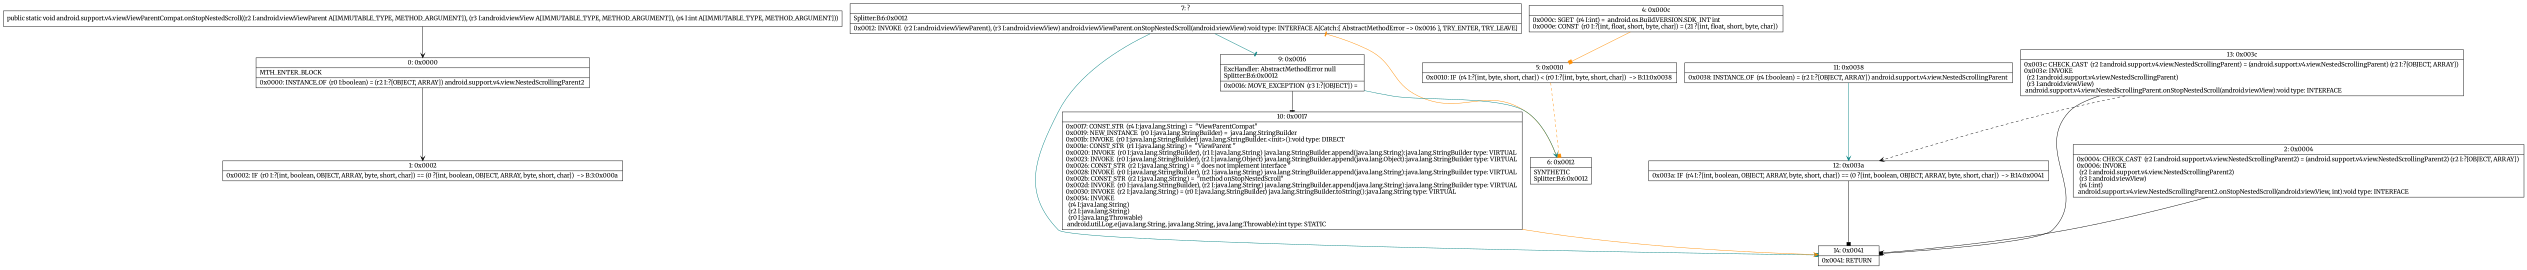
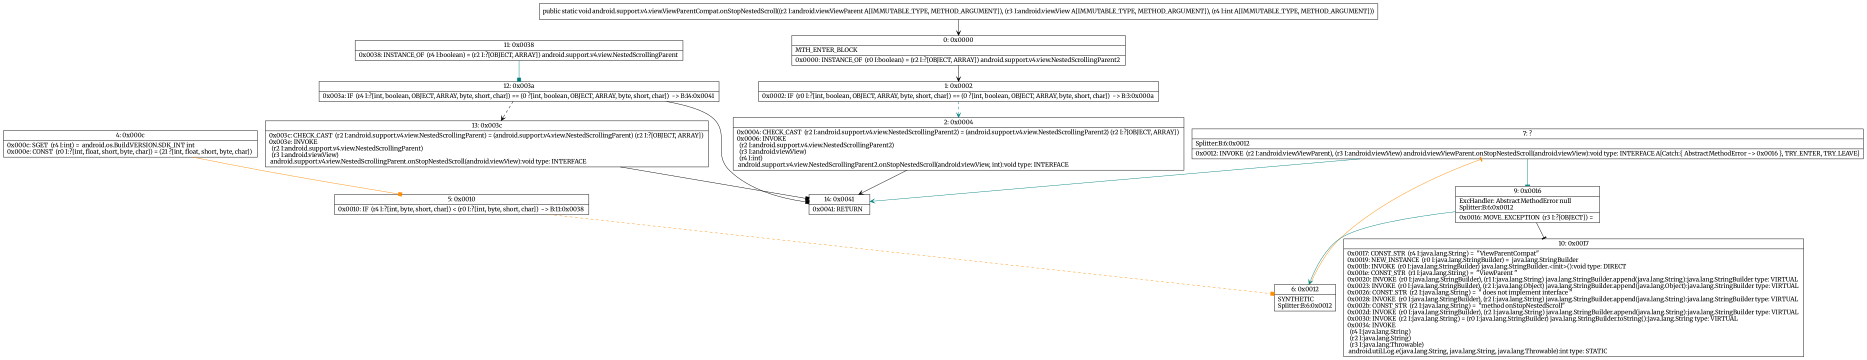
  digraph {
    fontname=Merriweather
    node [fontname=Merriweather shape=record]
    edge [arrowhead=vee color=black fontname=Merriweather]
    n1 [label="{0\:\ 0x0000|MTH_ENTER_BLOCK\l|0x0000: INSTANCE_OF  (r0 I:boolean) = (r2 I:?[OBJECT, ARRAY]) android.support.v4.view.NestedScrollingParent2 \l}"]
    n2 [label="{1\:\ 0x0002|0x0002: IF  (r0 I:?[int, boolean, OBJECT, ARRAY, byte, short, char]) == (0 ?[int, boolean, OBJECT, ARRAY, byte, short, char])  \-\> B:3:0x000a \l}"]
    n3 [label="{2\:\ 0x0004|0x0004: CHECK_CAST  (r2 I:android.support.v4.view.NestedScrollingParent2) = (android.support.v4.view.NestedScrollingParent2) (r2 I:?[OBJECT, ARRAY]) \l0x0006: INVOKE  \l  (r2 I:android.support.v4.view.NestedScrollingParent2)\l  (r3 I:android.view.View)\l  (r4 I:int)\l android.support.v4.view.NestedScrollingParent2.onStopNestedScroll(android.view.View, int):void type: INTERFACE \l}"]
    n4 [label="{14\:\ 0x0041|0x0041: RETURN   \l}"]
    n5 [label="{4\:\ 0x000c|0x000c: SGET  (r4 I:int) =  android.os.Build.VERSION.SDK_INT int \l0x000e: CONST  (r0 I:?[int, float, short, byte, char]) = (21 ?[int, float, short, byte, char]) \l}"]
    n6 [label="{5\:\ 0x0010|0x0010: IF  (r4 I:?[int, byte, short, char]) \< (r0 I:?[int, byte, short, char])  \-\> B:11:0x0038 \l}"]
    n7 [label="{6\:\ 0x0012|SYNTHETIC\lSplitter:B:6:0x0012\l}"]
    n8 [label="{7\:\ ?|Splitter:B:6:0x0012\l|0x0012: INVOKE  (r2 I:android.view.ViewParent), (r3 I:android.view.View) android.view.ViewParent.onStopNestedScroll(android.view.View):void type: INTERFACE A[Catch:\{ AbstractMethodError \-\> 0x0016 \}, TRY_ENTER, TRY_LEAVE]\l}"]
    n9 [label="{11\:\ 0x0038|0x0038: INSTANCE_OF  (r4 I:boolean) = (r2 I:?[OBJECT, ARRAY]) android.support.v4.view.NestedScrollingParent \l}"]
    n10 [label="{12\:\ 0x003a|0x003a: IF  (r4 I:?[int, boolean, OBJECT, ARRAY, byte, short, char]) == (0 ?[int, boolean, OBJECT, ARRAY, byte, short, char])  \-\> B:14:0x0041 \l}"]
    n11 [label="{9\:\ 0x0016|ExcHandler: AbstractMethodError null\lSplitter:B:6:0x0012\l|0x0016: MOVE_EXCEPTION  (r3 I:?[OBJECT]) =  \l}"]
-   n12 [label="{10\:\ 0x0017|0x0017: CONST_STR  (r4 I:java.lang.String) =  \"ViewParentCompat\" \l0x0019: NEW_INSTANCE  (r0 I:java.lang.StringBuilder) =  java.lang.StringBuilder \l0x001b: INVOKE  (r0 I:java.lang.StringBuilder) java.lang.StringBuilder.\<init\>():void type: DIRECT \l0x001e: CONST_STR  (r1 I:java.lang.String) =  \"ViewParent \" \l0x0020: INVOKE  (r0 I:java.lang.StringBuilder), (r1 I:java.lang.String) java.lang.StringBuilder.append(java.lang.String):java.lang.StringBuilder type: VIRTUAL \l0x0023: INVOKE  (r0 I:java.lang.StringBuilder), (r2 I:java.lang.Object) java.lang.StringBuilder.append(java.lang.Object):java.lang.StringBuilder type: VIRTUAL \l0x0026: CONST_STR  (r2 I:java.lang.String) =  \" does not implement interface \" \l0x0028: INVOKE  (r0 I:java.lang.StringBuilder), (r2 I:java.lang.String) java.lang.StringBuilder.append(java.lang.String):java.lang.StringBuilder type: VIRTUAL \l0x002b: CONST_STR  (r2 I:java.lang.String) =  \"method onStopNestedScroll\" \l0x002d: INVOKE  (r0 I:java.lang.StringBuilder), (r2 I:java.lang.String) java.lang.StringBuilder.append(java.lang.String):java.lang.StringBuilder type: VIRTUAL \l0x0030: INVOKE  (r2 I:java.lang.String) = (r0 I:java.lang.StringBuilder) java.lang.StringBuilder.toString():java.lang.String type: VIRTUAL \l0x0034: INVOKE  \l  (r4 I:java.lang.String)\l  (r2 I:java.lang.String)\l  (r0 I:java.lang.Throwable)\l android.util.Log.e(java.lang.String, java.lang.String, java.lang.Throwable):int type: STATIC \l}"]
+   n12 [label="{10\:\ 0x0017|0x0017: CONST_STR  (r4 I:java.lang.String) =  \"ViewParentCompat\" \l0x0019: NEW_INSTANCE  (r0 I:java.lang.StringBuilder) =  java.lang.StringBuilder \l0x001b: INVOKE  (r0 I:java.lang.StringBuilder) java.lang.StringBuilder.\<init\>():void type: DIRECT \l0x001e: CONST_STR  (r1 I:java.lang.String) =  \"ViewParent \" \l0x0020: INVOKE  (r0 I:java.lang.StringBuilder), (r1 I:java.lang.String) java.lang.StringBuilder.append(java.lang.String):java.lang.StringBuilder type: VIRTUAL \l0x0023: INVOKE  (r0 I:java.lang.StringBuilder), (r2 I:java.lang.Object) java.lang.StringBuilder.append(java.lang.Object):java.lang.StringBuilder type: VIRTUAL \l0x0026: CONST_STR  (r2 I:java.lang.String) =  \" does not implement interface \" \l0x0028: INVOKE  (r0 I:java.lang.StringBuilder), (r2 I:java.lang.String) java.lang.StringBuilder.append(java.lang.String):java.lang.StringBuilder type: VIRTUAL \l0x002b: CONST_STR  (r2 I:java.lang.String) =  \"method onStopNestedScroll\" \l0x002d: INVOKE  (r0 I:java.lang.StringBuilder), (r2 I:java.lang.String) java.lang.StringBuilder.append(java.lang.String):java.lang.StringBuilder type: VIRTUAL \l0x0030: INVOKE  (r2 I:java.lang.String) = (r0 I:java.lang.StringBuilder) java.lang.StringBuilder.toString():java.lang.String type: VIRTUAL \l0x0034: INVOKE  \l  (r4 I:java.lang.String)\l  (r2 I:java.lang.String)\l  (r3 I:java.lang.Throwable)\l android.util.Log.e(java.lang.String, java.lang.String, java.lang.Throwable):int type: STATIC \l}"]
    n13 [label="{13\:\ 0x003c|0x003c: CHECK_CAST  (r2 I:android.support.v4.view.NestedScrollingParent) = (android.support.v4.view.NestedScrollingParent) (r2 I:?[OBJECT, ARRAY]) \l0x003e: INVOKE  \l  (r2 I:android.support.v4.view.NestedScrollingParent)\l  (r3 I:android.view.View)\l android.support.v4.view.NestedScrollingParent.onStopNestedScroll(android.view.View):void type: INTERFACE \l}"]
    n14 [label="{public static void android.support.v4.view.ViewParentCompat.onStopNestedScroll((r2 I:android.view.ViewParent A[IMMUTABLE_TYPE, METHOD_ARGUMENT]), (r3 I:android.view.View A[IMMUTABLE_TYPE, METHOD_ARGUMENT]), (r4 I:int A[IMMUTABLE_TYPE, METHOD_ARGUMENT])) }"]
    n1 -> n2
+   n2 -> n3 [color=teal style=dashed]
    n3 -> n4
    n5 -> n6 [arrowhead=box color=darkorange]
    n6 -> n7 [arrowhead=box color=darkorange style=dashed]
    n7 -> n8 [arrowhead=tee color=darkorange]
-   n8 -> n4 [arrowhead=box color=teal]
+   n8 -> n4 [color=teal]
    n8 -> n11 [arrowhead=tee color=teal]
-   n9 -> n10 [color=teal]
+   n9 -> n10 [arrowhead=box color=teal]
    n10 -> n4 [arrowhead=box]
-   n13 -> n10 [style=dashed]
+   n10 -> n13 [style=dashed]
    n11 -> n7 [color=teal]
    n11 -> n12 [arrowhead=tee]
-   n12 -> n4 [color=darkorange]
    n13 -> n4 [arrowhead=box]
    n14 -> n1
  }
